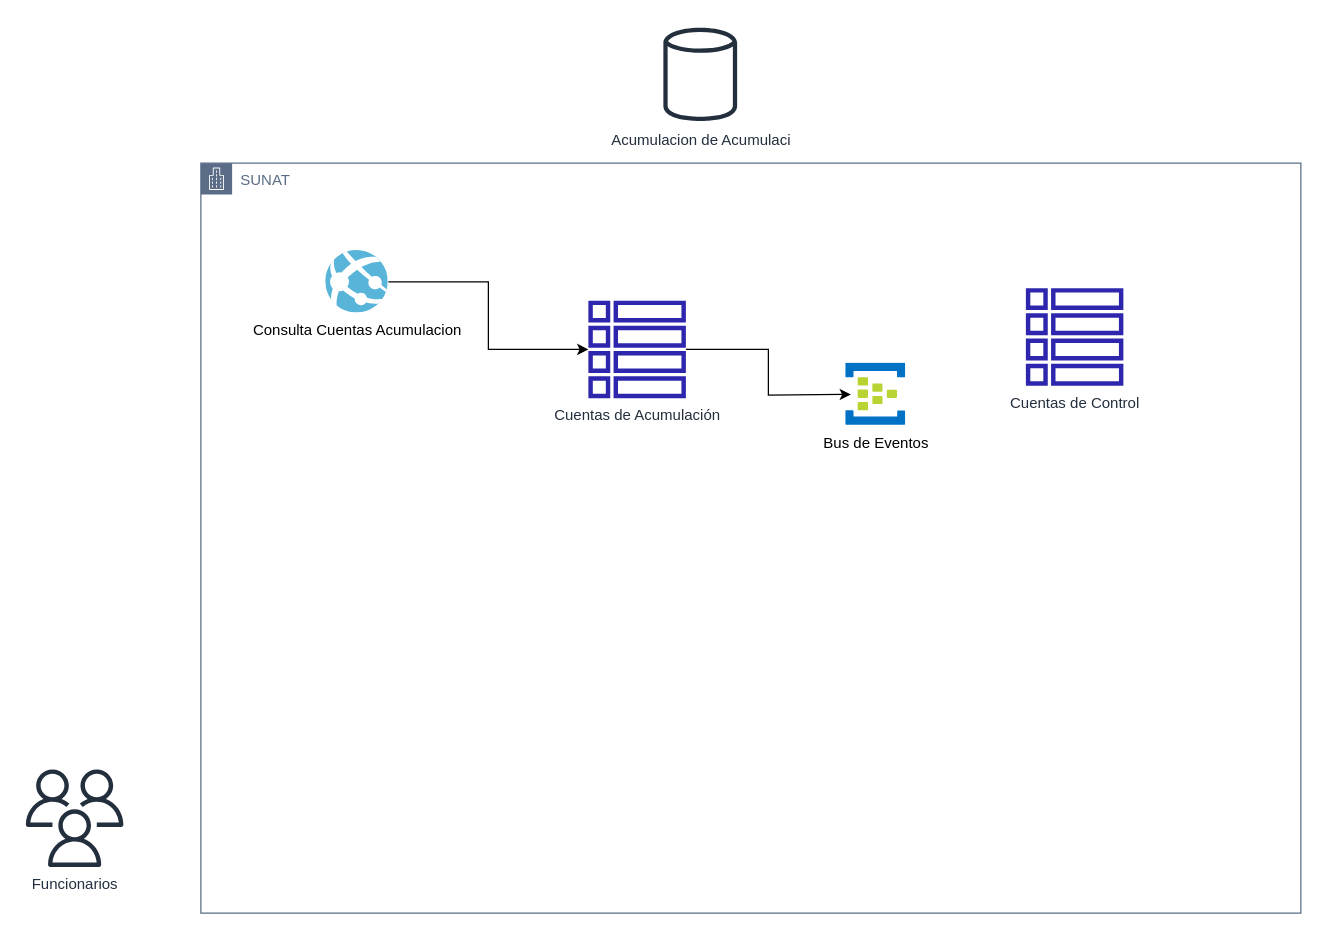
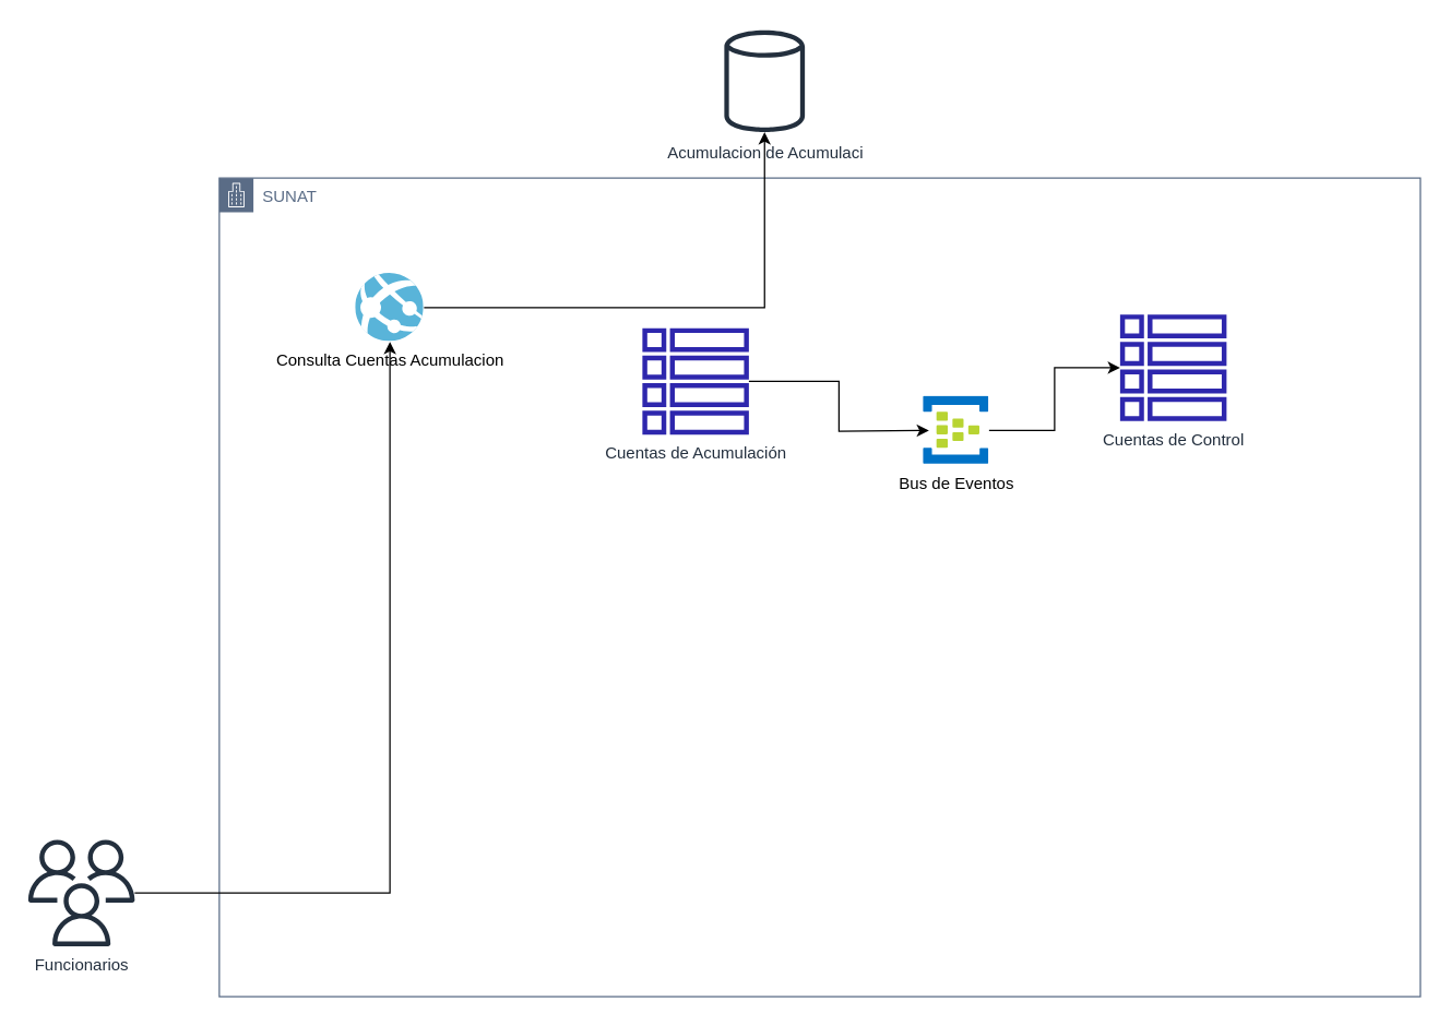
  <mxCell id="0" />
  <mxCell id="1" parent="0" />
  <mxCell id="2" value="SUNAT" style="points=[[0,0],[0.25,0],[0.5,0],[0.75,0],[1,0],[1,0.25],[1,0.5],[1,0.75],[1,1],[0.75,1],[0.5,1],[0.25,1],[0,1],[0,0.75],[0,0.5],[0,0.25]];outlineConnect=0;gradientColor=none;html=1;whiteSpace=wrap;fontSize=12;fontStyle=0;container=1;pointerEvents=0;collapsible=0;recursiveResize=0;shape=mxgraph.aws4.group;grIcon=mxgraph.aws4.group_corporate_data_center;strokeColor=#5A6C86;fillColor=none;verticalAlign=top;align=left;spacingLeft=30;fontColor=#5A6C86;dashed=0;" vertex="1" parent="1"><mxGeometry x="160" y="130" width="880" height="600" as="geometry" /></mxCell>
  <mxCell id="3" style="edgeStyle=orthogonalEdgeStyle;rounded=0;orthogonalLoop=1;jettySize=auto;html=1;" edge="1" parent="2" source="4"><mxGeometry relative="1" as="geometry"><mxPoint x="520" y="185" as="targetPoint" /></mxGeometry></mxCell>
  <mxCell id="4" value="Cuentas de Acumulación" style="sketch=0;outlineConnect=0;fontColor=#232F3E;gradientColor=none;fillColor=#2E27AD;strokeColor=none;dashed=0;verticalLabelPosition=bottom;verticalAlign=top;align=center;html=1;fontSize=12;fontStyle=0;aspect=fixed;pointerEvents=1;shape=mxgraph.aws4.table;" vertex="1" parent="2"><mxGeometry x="310" y="110" width="78" height="78" as="geometry" /></mxCell>
+ <mxCell id="5" style="edgeStyle=orthogonalEdgeStyle;rounded=0;orthogonalLoop=1;jettySize=auto;html=1;" edge="1" parent="2" source="6" target="7"><mxGeometry relative="1" as="geometry" /></mxCell>
  <mxCell id="6" value="Bus de Eventos" style="sketch=0;aspect=fixed;html=1;points=[];align=center;image;fontSize=12;image=img/lib/mscae/Event_Hubs.svg;" vertex="1" parent="2"><mxGeometry x="516" y="160" width="48" height="50" as="geometry" /></mxCell>
  <mxCell id="7" value="Cuentas de Control" style="sketch=0;outlineConnect=0;fontColor=#232F3E;gradientColor=none;fillColor=#2E27AD;strokeColor=none;dashed=0;verticalLabelPosition=bottom;verticalAlign=top;align=center;html=1;fontSize=12;fontStyle=0;aspect=fixed;pointerEvents=1;shape=mxgraph.aws4.table;" vertex="1" parent="2"><mxGeometry x="660" y="100" width="78" height="78" as="geometry" /></mxCell>
- <mxCell id="8" style="edgeStyle=orthogonalEdgeStyle;rounded=0;orthogonalLoop=1;jettySize=auto;html=1;" edge="1" parent="2" source="9" target="4"><mxGeometry relative="1" as="geometry" /></mxCell>
+ <mxCell id="8" style="edgeStyle=orthogonalEdgeStyle;rounded=0;orthogonalLoop=1;jettySize=auto;html=1;" edge="1" parent="2" source="9" target="12"><mxGeometry relative="1" as="geometry" /></mxCell>
  <mxCell id="9" value="Consulta Cuentas Acumulacion" style="sketch=0;aspect=fixed;html=1;points=[];align=center;image;fontSize=12;image=img/lib/mscae/App_Services.svg;" vertex="1" parent="2"><mxGeometry x="100" y="70" width="50" height="50" as="geometry" /></mxCell>
+ <mxCell id="10" style="edgeStyle=orthogonalEdgeStyle;rounded=0;orthogonalLoop=1;jettySize=auto;html=1;" edge="1" parent="1" source="11" target="9"><mxGeometry relative="1" as="geometry" /></mxCell>
  <mxCell id="11" value="Funcionarios" style="sketch=0;outlineConnect=0;fontColor=#232F3E;gradientColor=none;fillColor=#232F3D;strokeColor=none;dashed=0;verticalLabelPosition=bottom;verticalAlign=top;align=center;html=1;fontSize=12;fontStyle=0;aspect=fixed;pointerEvents=1;shape=mxgraph.aws4.users;" vertex="1" parent="1"><mxGeometry x="20" y="615" width="78" height="78" as="geometry" /></mxCell>
  <mxCell id="12" value="Acumulacion de Acumulaci" style="sketch=0;outlineConnect=0;fontColor=#232F3E;gradientColor=none;fillColor=#232F3D;strokeColor=none;dashed=0;verticalLabelPosition=bottom;verticalAlign=top;align=center;html=1;fontSize=12;fontStyle=0;aspect=fixed;pointerEvents=1;shape=mxgraph.aws4.generic_database;" vertex="1" parent="1"><mxGeometry x="530" y="20" width="59" height="78" as="geometry" /></mxCell>
